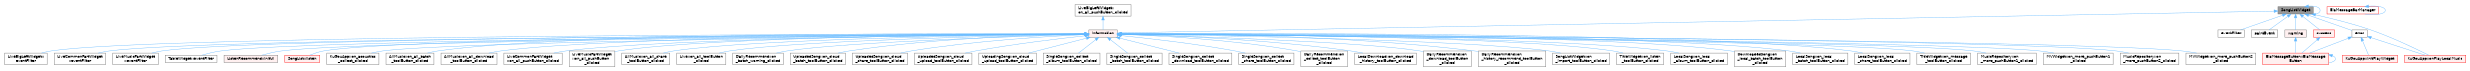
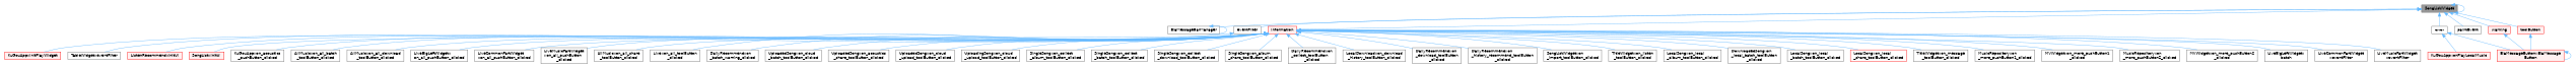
  digraph {
    rankdir=TB
    node [color=grey40 fillcolor=white fontname=Helvetica fontsize=10 shape=box style=filled]
    edge [color=steelblue1 dir=back fontname=Helvetica fontsize=10 labelfontname=Helvetica labelfontsize=10 style=solid]
    n1 [color=gray40 fillcolor=grey60 fontcolor=black height=0.2 label=SongListWidget width=0.4]
-   n2 [color=red height=0.2 label=ElaMessageBarManager width=0.4]
+   n2 [height=0.2 label=ElaMessageBarManager width=0.4]
    n3 [height=0.2 label=error width=0.4]
    n4 [height=0.2 label=eventFilter width=0.4]
-   n5 [fillcolor="#FFF0F0" height=0.2 label=information width=0.4]
+   n5 [color=red fillcolor="#FFF0F0" height=0.2 label=information width=0.4]
    n6 [height=0.2 label=paintEvent width=0.4]
-   n7 [color=red fillcolor="#FFF0F0" height=0.2 label=success width=0.4]
-   n8 [fillcolor="#FFF0F0" height=0.2 label=warning width=0.4]
+   n7 [color=red fillcolor="#FFF0F0" height=0.2 label=toolButton width=0.4]
+   n8 [color=red fillcolor="#FFF0F0" height=0.2 label=warning width=0.4]
    n9 [color=red fillcolor="#FFF0F0" height=0.2 label="ElaMessageButton::ElaMessage\lButton" width=0.4]
    n10 [color=red fillcolor="#FFF0F0" height=0.2 label="KuGouApp::initPlayWidget" width=0.4]
    n11 [color=red fillcolor="#FFF0F0" height=0.2 label="KuGouApp::onPlayLocalMusic" width=0.4]
-   n12 [height=0.2 label="LiveBigLeftWidget::\leventFilter" width=0.4]
+   n12 [height=0.2 label="LiveBigLeftWidget::\lbatch" width=0.4]
    n13 [height=0.2 label="LiveCommonPartWidget\l::eventFilter" width=0.4]
    n14 [height=0.2 label="LiveMusicPartWidget\l::eventFilter" width=0.4]
    n15 [height=0.2 label="TableWidget::eventFilter" width=0.4]
-   n16 [fillcolor="#FFF0F0" height=0.2 label="ListenRecommend::initUi" width=0.4]
-   n17 [color=red fillcolor="#FFF0F0" height=0.2 label="SongList::listen" width=0.4]
-   n18 [height=0.2 label="KuGouApp::on_acoustics\l_collect_clicked" width=0.4]
+   n16 [color=red fillcolor="#FFF0F0" height=0.2 label="ListenRecommend::initUi" width=0.4]
+   n17 [color=red fillcolor="#FFF0F0" height=0.2 label="SongList::initUi" width=0.4]
+   n18 [height=0.2 label="KuGouApp::on_acoustics\l_pushButton_clicked" width=0.4]
    n19 [height=0.2 label="AllMusic::on_all_batch\l_toolButton_clicked" width=0.4]
    n20 [height=0.2 label="AllMusic::on_all_download\l_toolButton_clicked" width=0.4]
    n21 [height=0.2 label="LiveBigLeftWidget::\lon_all_pushButton_clicked" width=0.4]
    n22 [height=0.2 label="LiveCommonPartWidget\l::on_all_pushButton_clicked" width=0.4]
    n23 [height=0.2 label="LiveMusicPartWidget\l::on_all_pushButton\l_clicked" width=0.4]
    n24 [height=0.2 label="AllMusic::on_all_share\l_toolButton_clicked" width=0.4]
    n25 [height=0.2 label="Live::on_all_toolButton\l_clicked" width=0.4]
    n26 [height=0.2 label="DailyRecommend::on\l_batch_warning_clicked" width=0.4]
    n27 [height=0.2 label="UploadedSong::on_cloud\l_batch_toolButton_clicked" width=0.4]
-   n28 [height=0.2 label="UploadedSong::on_cloud\l_share_toolButton_clicked" width=0.4]
+   n28 [height=0.2 label="UploadedSong::on_acoustics\l_share_toolButton_clicked" width=0.4]
    n29 [height=0.2 label="UploadedSong::on_cloud\l_upload_toolButton_clicked" width=0.4]
    n30 [height=0.2 label="UploadingSong::on_cloud\l_upload_toolButton_clicked" width=0.4]
    n31 [height=0.2 label="SingleSong::on_collect\l_album_toolButton_clicked" width=0.4]
    n32 [height=0.2 label="SingleSong::on_collect\l_batch_toolButton_clicked" width=0.4]
    n33 [height=0.2 label="SingleSong::on_collect\l_download_toolButton_clicked" width=0.4]
-   n34 [height=0.2 label="SingleSong::on_collect\l_share_toolButton_clicked" width=0.4]
+   n34 [height=0.2 label="SingleSong::on_album\l_share_toolButton_clicked" width=0.4]
    n35 [height=0.2 label="DailyRecommend::on\l_collect_toolButton\l_clicked" width=0.4]
    n36 [height=0.2 label="LocalDownload::on_download\l_history_toolButton_clicked" width=0.4]
    n37 [height=0.2 label="DailyRecommend::on\l_download_toolButton\l_clicked" width=0.4]
    n38 [height=0.2 label="DailyRecommend::on\l_history_recommend_toolButton\l_clicked" width=0.4]
    n39 [height=0.2 label="SongListWidget::on\l_import_toolButton_clicked" width=0.4]
    n40 [height=0.2 label="TitleWidget::on_listen\l_toolButton_clicked" width=0.4]
    n41 [height=0.2 label="LocalSong::on_local\l_album_toolButton_clicked" width=0.4]
    n42 [height=0.2 label="DownloadedSong::on\l_local_batch_toolButton\l_clicked" width=0.4]
    n43 [height=0.2 label="LocalSong::on_local\l_batch_toolButton_clicked" width=0.4]
-   n44 [height=0.2 label="LocalSong::on_local\l_share_toolButton_clicked" width=0.4]
+   n44 [color=red height=0.2 label="LocalSong::on_local\l_share_toolButton_clicked" width=0.4]
    n45 [height=0.2 label="TitleWidget::on_message\l_toolButton_clicked" width=0.4]
    n46 [height=0.2 label="MusicRepository::on\l_more_pushButton1_clicked" width=0.4]
    n47 [height=0.2 label="MVWidget::on_more_pushButton1\l_clicked" width=0.4]
    n48 [height=0.2 label="MusicRepository::on\l_more_pushButton2_clicked" width=0.4]
    n49 [height=0.2 label="MVWidget::on_more_pushButton2\l_clicked" width=0.4]
    n1 -> n1
-   n1 -> n11
+   n1 -> n2
    n1 -> n3
    n1 -> n4
    n1 -> n5
    n1 -> n6
    n1 -> n7
    n1 -> n8
    n2 -> n2
    n3 -> n9
-   n3 -> n10
+   n4 -> n10
    n3 -> n11
    n5 -> n12
    n5 -> n13
    n5 -> n14
    n5 -> n15
    n5 -> n16
    n5 -> n17
    n5 -> n18
    n5 -> n19
    n5 -> n20
-   n21 -> n5
+   n5 -> n21
    n5 -> n22
    n5 -> n23
    n5 -> n24
    n5 -> n25
    n5 -> n26
    n5 -> n27
    n5 -> n28
    n5 -> n29
    n5 -> n30
    n5 -> n31
    n5 -> n32
    n5 -> n33
    n5 -> n34
    n5 -> n35
    n5 -> n36
    n5 -> n37
    n5 -> n38
    n5 -> n39
    n5 -> n40
    n5 -> n41
    n5 -> n42
    n5 -> n43
    n5 -> n44
    n5 -> n45
    n5 -> n46
    n5 -> n47
    n5 -> n48
    n5 -> n49
    n7 -> n9
    n8 -> n9
    n9 -> n9
  }
